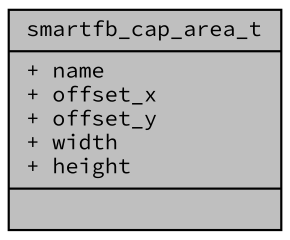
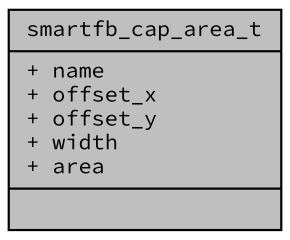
  digraph {
    fontname="Source Code Pro"
-   n1 [color=black fillcolor=grey75 fontcolor=black fontname="Source Code Pro" fontsize=10 height=0.2 label="{smartfb_cap_area_t\n|+ name\l+ offset_x\l+ offset_y\l+ width\l+ height\l|}" shape=record style=filled width=0.4]
+   n1 [color=black fillcolor=grey75 fontcolor=black fontname="Source Code Pro" fontsize=10 height=0.2 label="{smartfb_cap_area_t\n|+ name\l+ offset_x\l+ offset_y\l+ width\l+ area\l|}" shape=record style=filled width=0.4]
  }
